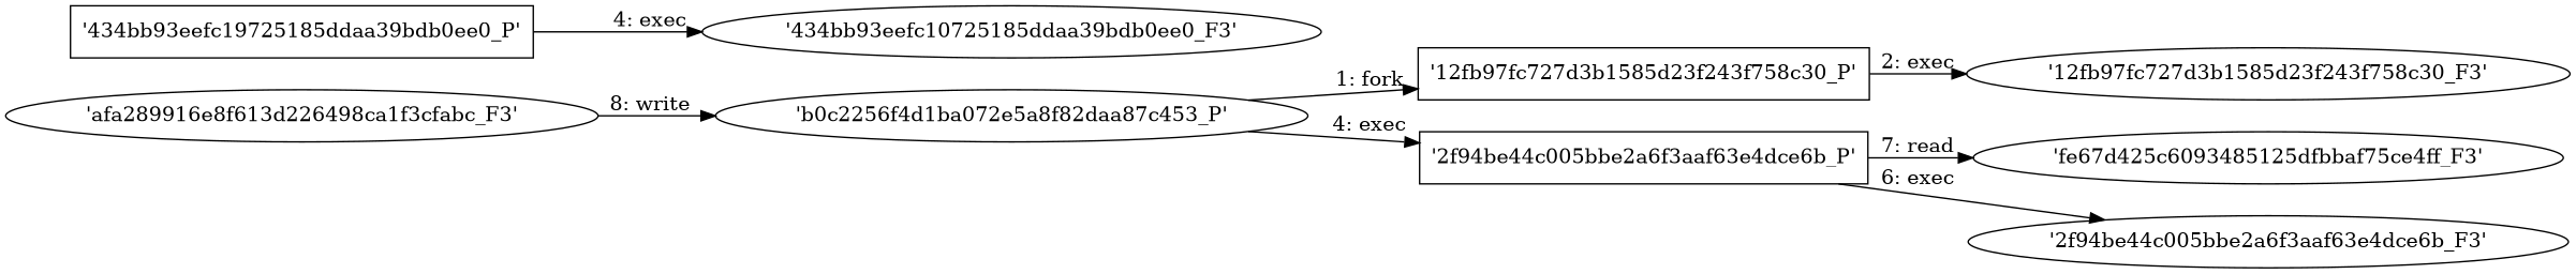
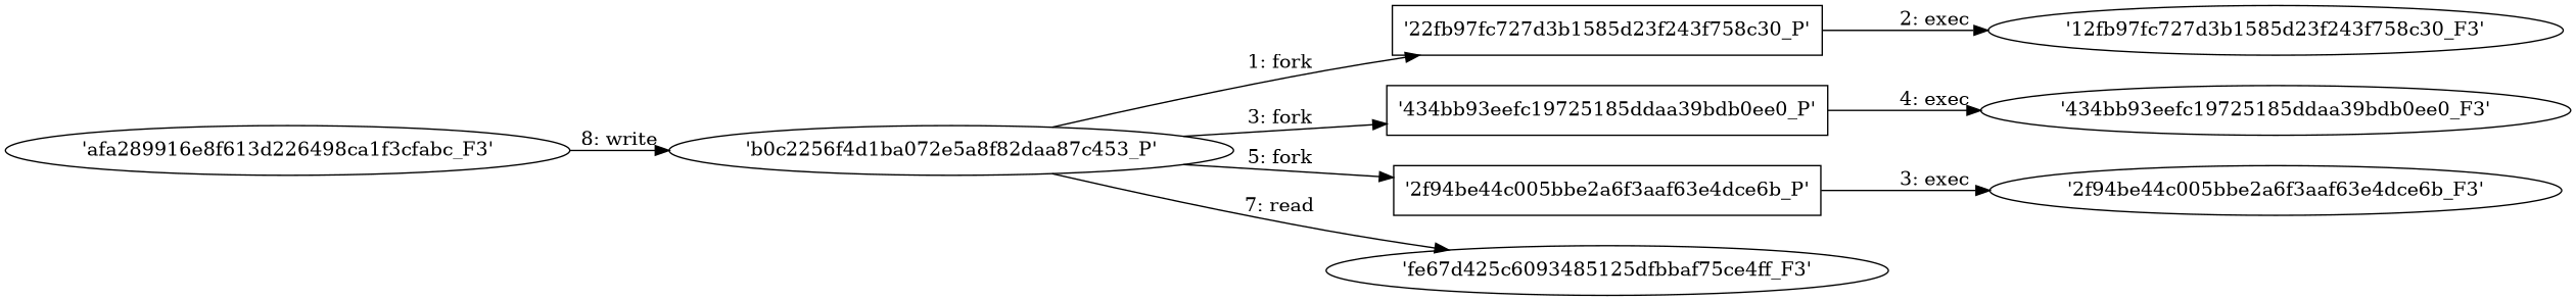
  digraph {
    engine=neato
    fixedsize=false
    fontsize=10
    nodesep=0.3
    rankdir=LR
    ranksep=0
    splines=true
    node [node_type=Process shape=ellipse]
-   "'12fb97fc727d3b1585d23f243f758c30_P'" [shape=box]
+   "'12fb97fc727d3b1585d23f243f758c30_P'" [shape=box label="'22fb97fc727d3b1585d23f243f758c30_P'"]
    "'b0c2256f4d1ba072e5a8f82daa87c453_P'"
    "'434bb93eefc19725185ddaa39bdb0ee0_P'" [shape=box]
    "'2f94be44c005bbe2a6f3aaf63e4dce6b_P'" [shape=box]
    "'fe67d425c6093485125dfbbaf75ce4ff_F3'" [node_type=file]
    "'12fb97fc727d3b1585d23f243f758c30_F3'" [node_type=File]
-   "'434bb93eefc19725185ddaa39bdb0ee0_F3'" [node_type=File label="'434bb93eefc10725185ddaa39bdb0ee0_F3'"]
+   "'434bb93eefc19725185ddaa39bdb0ee0_F3'" [node_type=File]
    "'2f94be44c005bbe2a6f3aaf63e4dce6b_F3'" [node_type=File]
    "'afa289916e8f613d226498ca1f3cfabc_F3'" [node_type=file]
    "'12fb97fc727d3b1585d23f243f758c30_P'" -> "'12fb97fc727d3b1585d23f243f758c30_F3'" [label="2: exec"]
    "'b0c2256f4d1ba072e5a8f82daa87c453_P'" -> "'12fb97fc727d3b1585d23f243f758c30_P'" [label="1: fork"]
-   "'b0c2256f4d1ba072e5a8f82daa87c453_P'" -> "'2f94be44c005bbe2a6f3aaf63e4dce6b_P'" [label="4: exec"]
-   "'2f94be44c005bbe2a6f3aaf63e4dce6b_P'" -> "'fe67d425c6093485125dfbbaf75ce4ff_F3'" [label="7: read"]
+   "'b0c2256f4d1ba072e5a8f82daa87c453_P'" -> "'434bb93eefc19725185ddaa39bdb0ee0_P'" [label="3: fork"]
+   "'b0c2256f4d1ba072e5a8f82daa87c453_P'" -> "'2f94be44c005bbe2a6f3aaf63e4dce6b_P'" [label="5: fork"]
+   "'b0c2256f4d1ba072e5a8f82daa87c453_P'" -> "'fe67d425c6093485125dfbbaf75ce4ff_F3'" [label="7: read"]
    "'434bb93eefc19725185ddaa39bdb0ee0_P'" -> "'434bb93eefc19725185ddaa39bdb0ee0_F3'" [label="4: exec"]
-   "'2f94be44c005bbe2a6f3aaf63e4dce6b_P'" -> "'2f94be44c005bbe2a6f3aaf63e4dce6b_F3'" [label="6: exec"]
+   "'2f94be44c005bbe2a6f3aaf63e4dce6b_P'" -> "'2f94be44c005bbe2a6f3aaf63e4dce6b_F3'" [label="3: exec"]
    "'afa289916e8f613d226498ca1f3cfabc_F3'" -> "'b0c2256f4d1ba072e5a8f82daa87c453_P'" [label="8: write"]
  }
